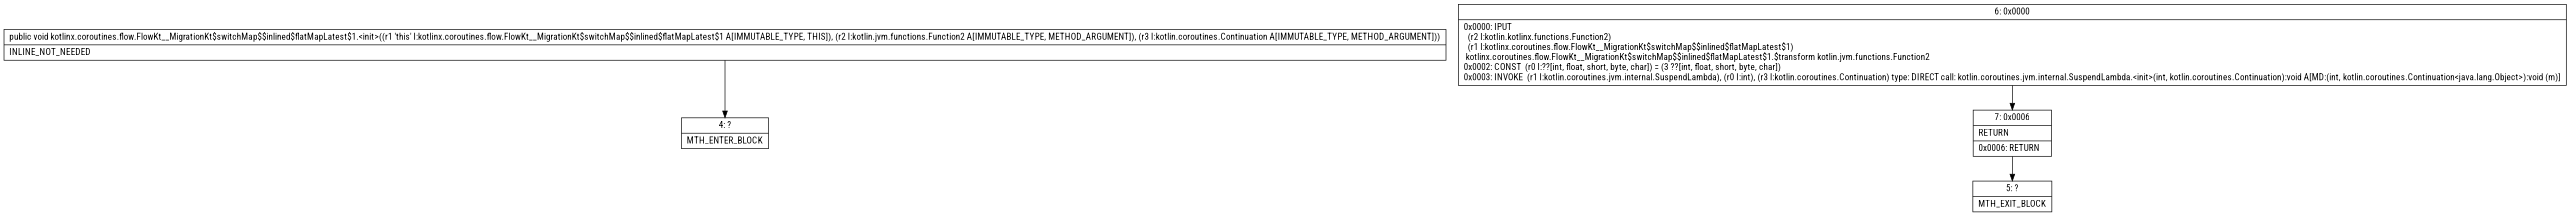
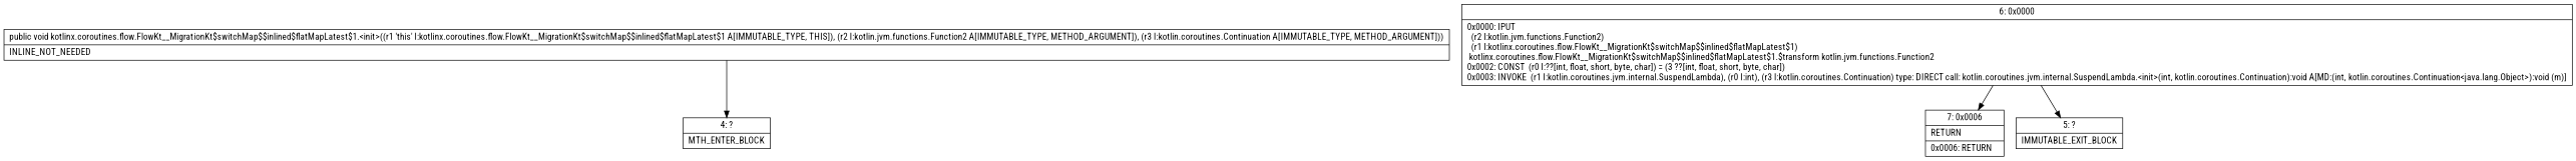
  digraph {
    fontname="Roboto Condensed"
    node [fontname="Roboto Condensed" shape=record]
    edge [fontname="Roboto Condensed"]
    n1 [label="{4\:\ ?|MTH_ENTER_BLOCK\l}"]
-   n2 [label="{6\:\ 0x0000|0x0000: IPUT  \l  (r2 I:kotlin.kotlinx.functions.Function2)\l  (r1 I:kotlinx.coroutines.flow.FlowKt__MigrationKt$switchMap$$inlined$flatMapLatest$1)\l kotlinx.coroutines.flow.FlowKt__MigrationKt$switchMap$$inlined$flatMapLatest$1.$transform kotlin.jvm.functions.Function2 \l0x0002: CONST  (r0 I:??[int, float, short, byte, char]) = (3 ??[int, float, short, byte, char]) \l0x0003: INVOKE  (r1 I:kotlin.coroutines.jvm.internal.SuspendLambda), (r0 I:int), (r3 I:kotlin.coroutines.Continuation) type: DIRECT call: kotlin.coroutines.jvm.internal.SuspendLambda.\<init\>(int, kotlin.coroutines.Continuation):void A[MD:(int, kotlin.coroutines.Continuation\<java.lang.Object\>):void (m)]\l}"]
+   n2 [label="{6\:\ 0x0000|0x0000: IPUT  \l  (r2 I:kotlin.jvm.functions.Function2)\l  (r1 I:kotlinx.coroutines.flow.FlowKt__MigrationKt$switchMap$$inlined$flatMapLatest$1)\l kotlinx.coroutines.flow.FlowKt__MigrationKt$switchMap$$inlined$flatMapLatest$1.$transform kotlin.jvm.functions.Function2 \l0x0002: CONST  (r0 I:??[int, float, short, byte, char]) = (3 ??[int, float, short, byte, char]) \l0x0003: INVOKE  (r1 I:kotlin.coroutines.jvm.internal.SuspendLambda), (r0 I:int), (r3 I:kotlin.coroutines.Continuation) type: DIRECT call: kotlin.coroutines.jvm.internal.SuspendLambda.\<init\>(int, kotlin.coroutines.Continuation):void A[MD:(int, kotlin.coroutines.Continuation\<java.lang.Object\>):void (m)]\l}"]
    n3 [label="{7\:\ 0x0006|RETURN\l|0x0006: RETURN   \l}"]
-   n4 [label="{5\:\ ?|MTH_EXIT_BLOCK\l}"]
+   n4 [label="{5\:\ ?|IMMUTABLE_EXIT_BLOCK\l}"]
    n5 [label="{public void kotlinx.coroutines.flow.FlowKt__MigrationKt$switchMap$$inlined$flatMapLatest$1.\<init\>((r1 'this' I:kotlinx.coroutines.flow.FlowKt__MigrationKt$switchMap$$inlined$flatMapLatest$1 A[IMMUTABLE_TYPE, THIS]), (r2 I:kotlin.jvm.functions.Function2 A[IMMUTABLE_TYPE, METHOD_ARGUMENT]), (r3 I:kotlin.coroutines.Continuation A[IMMUTABLE_TYPE, METHOD_ARGUMENT]))  | INLINE_NOT_NEEDED\l}"]
    n2 -> n3
-   n3 -> n4
+   n2 -> n4
    n5 -> n1
  }
